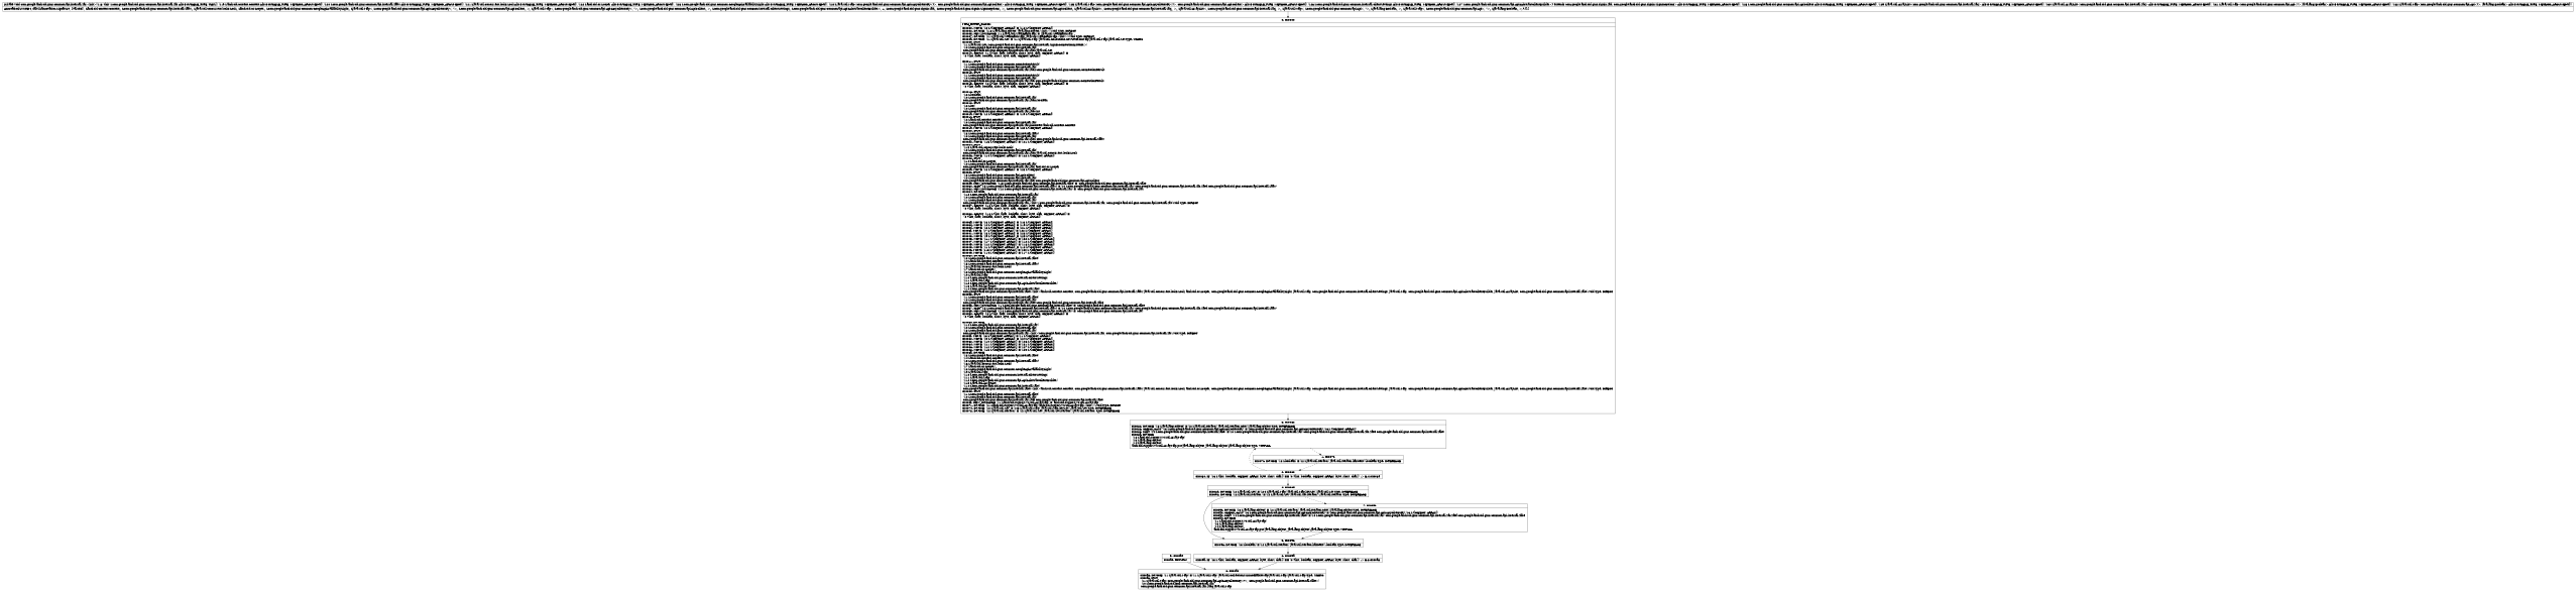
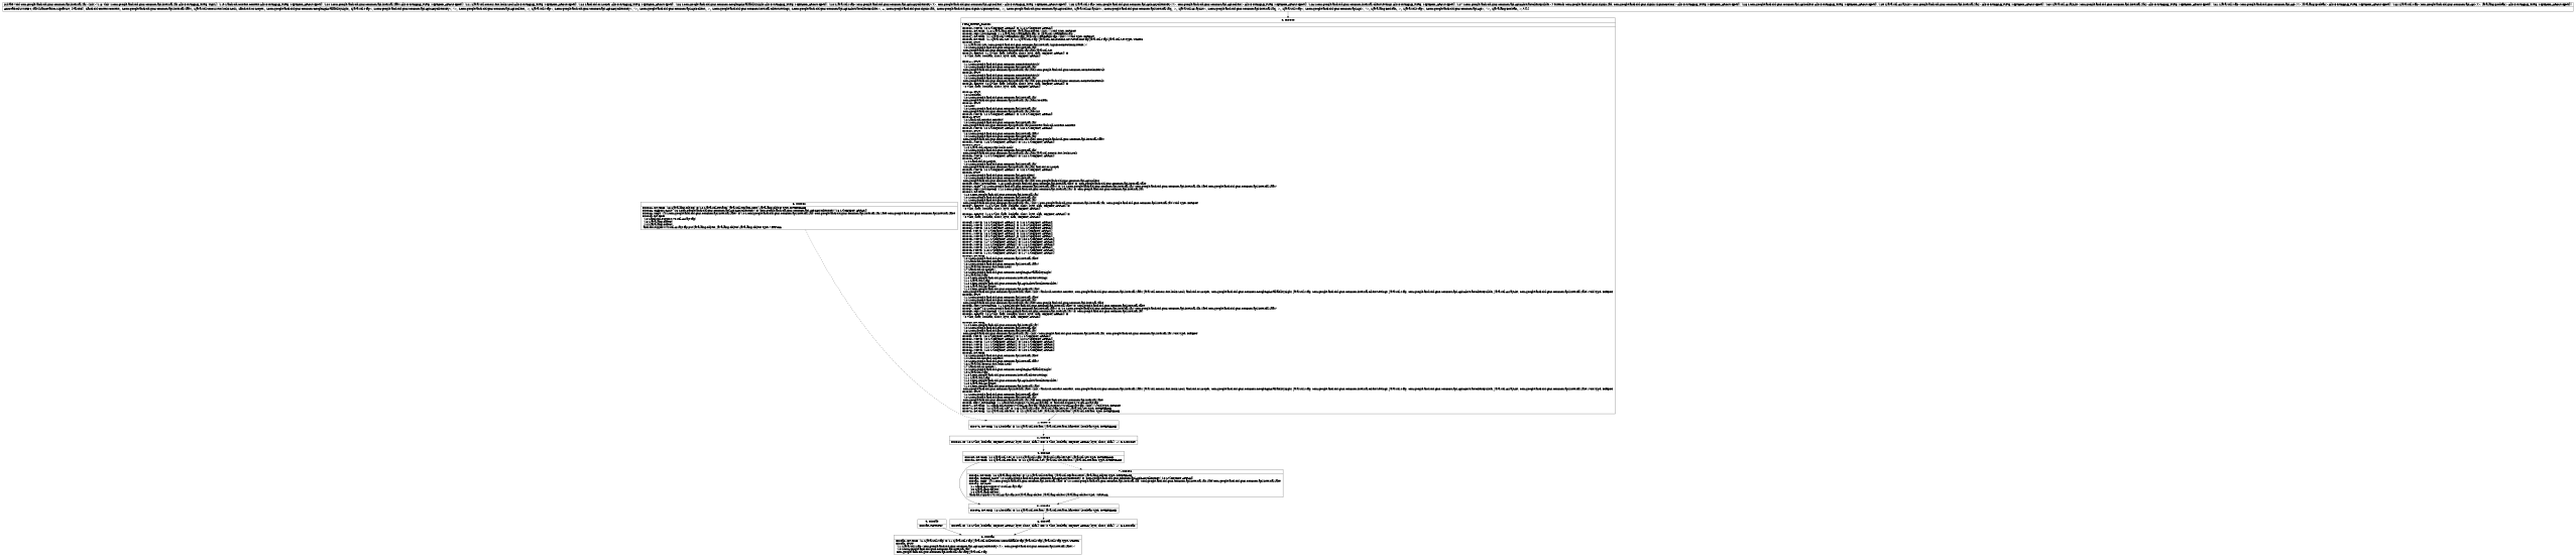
  digraph {
    node [shape=record]
    n1 [label="{0\:\ 0x0000|MTH_ENTER_BLOCK\l|0x0000: MOVE  (r0 I:?[OBJECT, ARRAY]) = (r18 I:?[OBJECT, ARRAY]) \l0x0002: INVOKE  (r18 I:java.lang.Object) java.lang.Object.\<init\>():void type: DIRECT \l0x0005: NEW_INSTANCE  (r1 I:java.util.WeakHashMap) =  java.util.WeakHashMap \l0x0007: INVOKE  (r1 I:java.util.WeakHashMap) java.util.WeakHashMap.\<init\>():void type: DIRECT \l0x000a: INVOKE  (r1 I:java.util.Set) = (r1 I:java.util.Map) java.util.Collections.newSetFromMap(java.util.Map):java.util.Set type: STATIC \l0x000e: IPUT  \l  (r1 I:java.util.Set\<com.google.android.gms.common.api.internal.SignInConnectionListener\>)\l  (r0 I:com.google.android.gms.common.api.internal.zas)\l com.google.android.gms.common.api.internal.zas.zaeh java.util.Set \l0x0010: CONST  (r1 I:?[int, float, boolean, short, byte, char, OBJECT, ARRAY]) = \l  (0 ?[int, float, boolean, short, byte, char, OBJECT, ARRAY])\l \l0x0011: IPUT  \l  (r1 I:com.google.android.gms.common.ConnectionResult)\l  (r0 I:com.google.android.gms.common.api.internal.zas)\l com.google.android.gms.common.api.internal.zas.zaek com.google.android.gms.common.ConnectionResult \l0x0013: IPUT  \l  (r1 I:com.google.android.gms.common.ConnectionResult)\l  (r0 I:com.google.android.gms.common.api.internal.zas)\l com.google.android.gms.common.api.internal.zas.zael com.google.android.gms.common.ConnectionResult \l0x0015: CONST  (r2 I:?[int, float, boolean, short, byte, char, OBJECT, ARRAY]) = \l  (0 ?[int, float, boolean, short, byte, char, OBJECT, ARRAY])\l \l0x0016: IPUT  \l  (r2 I:boolean)\l  (r0 I:com.google.android.gms.common.api.internal.zas)\l com.google.android.gms.common.api.internal.zas.zaem boolean \l0x0018: IPUT  \l  (r2 I:int)\l  (r0 I:com.google.android.gms.common.api.internal.zas)\l com.google.android.gms.common.api.internal.zas.zaeo int \l0x001a: MOVE  (r2 I:?[OBJECT, ARRAY]) = (r19 I:?[OBJECT, ARRAY]) \l0x001c: IPUT  \l  (r2 I:android.content.Context)\l  (r0 I:com.google.android.gms.common.api.internal.zas)\l com.google.android.gms.common.api.internal.zas.mContext android.content.Context \l0x001e: MOVE  (r3 I:?[OBJECT, ARRAY]) = (r20 I:?[OBJECT, ARRAY]) \l0x0020: IPUT  \l  (r3 I:com.google.android.gms.common.api.internal.zaaw)\l  (r0 I:com.google.android.gms.common.api.internal.zas)\l com.google.android.gms.common.api.internal.zas.zaed com.google.android.gms.common.api.internal.zaaw \l0x0022: MOVE  (r15 I:?[OBJECT, ARRAY]) = (r21 I:?[OBJECT, ARRAY]) \l0x0024: IPUT  \l  (r15 I:java.util.concurrent.locks.Lock)\l  (r0 I:com.google.android.gms.common.api.internal.zas)\l com.google.android.gms.common.api.internal.zas.zaen java.util.concurrent.locks.Lock \l0x0026: MOVE  (r14 I:?[OBJECT, ARRAY]) = (r22 I:?[OBJECT, ARRAY]) \l0x0028: IPUT  \l  (r14 I:android.os.Looper)\l  (r0 I:com.google.android.gms.common.api.internal.zas)\l com.google.android.gms.common.api.internal.zas.zabj android.os.Looper \l0x002a: MOVE  (r3 I:?[OBJECT, ARRAY]) = (r28 I:?[OBJECT, ARRAY]) \l0x002c: IPUT  \l  (r3 I:com.google.android.gms.common.api.Api$Client)\l  (r0 I:com.google.android.gms.common.api.internal.zas)\l com.google.android.gms.common.api.internal.zas.zaei com.google.android.gms.common.api.Api$Client \l0x002e: NEW_INSTANCE  (r13 I:com.google.android.gms.common.api.internal.zabe) =  com.google.android.gms.common.api.internal.zabe \l0x0030: IGET  (r5 I:com.google.android.gms.common.api.internal.zaaw) = (r0 I:com.google.android.gms.common.api.internal.zas) com.google.android.gms.common.api.internal.zas.zaed com.google.android.gms.common.api.internal.zaaw \l0x0032: NEW_INSTANCE  (r12 I:com.google.android.gms.common.api.internal.zau) =  com.google.android.gms.common.api.internal.zau \l0x0034: INVOKE  \l  (r12 I:com.google.android.gms.common.api.internal.zau)\l  (r0 I:com.google.android.gms.common.api.internal.zas)\l  (r1 I:com.google.android.gms.common.api.internal.zat)\l com.google.android.gms.common.api.internal.zau.\<init\>(com.google.android.gms.common.api.internal.zas, com.google.android.gms.common.api.internal.zat):void type: DIRECT \l0x0037: CONST  (r10 I:?[int, float, boolean, short, byte, char, OBJECT, ARRAY]) = \l  (0 ?[int, float, boolean, short, byte, char, OBJECT, ARRAY])\l \l0x0038: CONST  (r16 I:?[int, float, boolean, short, byte, char, OBJECT, ARRAY]) = \l  (0 ?[int, float, boolean, short, byte, char, OBJECT, ARRAY])\l \l0x003a: MOVE  (r3 I:?[OBJECT, ARRAY]) = (r13 I:?[OBJECT, ARRAY]) \l0x003b: MOVE  (r4 I:?[OBJECT, ARRAY]) = (r19 I:?[OBJECT, ARRAY]) \l0x003d: MOVE  (r6 I:?[OBJECT, ARRAY]) = (r21 I:?[OBJECT, ARRAY]) \l0x003f: MOVE  (r7 I:?[OBJECT, ARRAY]) = (r22 I:?[OBJECT, ARRAY]) \l0x0041: MOVE  (r8 I:?[OBJECT, ARRAY]) = (r23 I:?[OBJECT, ARRAY]) \l0x0043: MOVE  (r9 I:?[OBJECT, ARRAY]) = (r25 I:?[OBJECT, ARRAY]) \l0x0045: MOVE  (r11 I:?[OBJECT, ARRAY]) = (r32 I:?[OBJECT, ARRAY]) \l0x0047: MOVE  (r17 I:?[OBJECT, ARRAY]) = (r12 I:?[OBJECT, ARRAY]) \l0x0049: MOVE  (r12 I:?[OBJECT, ARRAY]) = (r16 I:?[OBJECT, ARRAY]) \l0x004b: MOVE  (r1 I:?[OBJECT, ARRAY]) = (r13 I:?[OBJECT, ARRAY]) \l0x004c: MOVE  (r13 I:?[OBJECT, ARRAY]) = (r30 I:?[OBJECT, ARRAY]) \l0x004e: MOVE  (r14 I:?[OBJECT, ARRAY]) = (r17 I:?[OBJECT, ARRAY]) \l0x0050: INVOKE  \l  (r3 I:com.google.android.gms.common.api.internal.zabe)\l  (r4 I:android.content.Context)\l  (r5 I:com.google.android.gms.common.api.internal.zaaw)\l  (r6 I:java.util.concurrent.locks.Lock)\l  (r7 I:android.os.Looper)\l  (r8 I:com.google.android.gms.common.GoogleApiAvailabilityLight)\l  (r9 I:java.util.Map)\l  (r10 I:com.google.android.gms.common.internal.ClientSettings)\l  (r11 I:java.util.Map)\l  (r12 I:com.google.android.gms.common.api.Api$AbstractClientBuilder)\l  (r13 I:java.util.ArrayList)\l  (r14 I:com.google.android.gms.common.api.internal.zabt)\l com.google.android.gms.common.api.internal.zabe.\<init\>(android.content.Context, com.google.android.gms.common.api.internal.zaaw, java.util.concurrent.locks.Lock, android.os.Looper, com.google.android.gms.common.GoogleApiAvailabilityLight, java.util.Map, com.google.android.gms.common.internal.ClientSettings, java.util.Map, com.google.android.gms.common.api.Api$AbstractClientBuilder, java.util.ArrayList, com.google.android.gms.common.api.internal.zabt):void type: DIRECT \l0x0053: IPUT  \l  (r1 I:com.google.android.gms.common.api.internal.zabe)\l  (r0 I:com.google.android.gms.common.api.internal.zas)\l com.google.android.gms.common.api.internal.zas.zaee com.google.android.gms.common.api.internal.zabe \l0x0055: NEW_INSTANCE  (r1 I:com.google.android.gms.common.api.internal.zabe) =  com.google.android.gms.common.api.internal.zabe \l0x0057: IGET  (r5 I:com.google.android.gms.common.api.internal.zaaw) = (r0 I:com.google.android.gms.common.api.internal.zas) com.google.android.gms.common.api.internal.zas.zaed com.google.android.gms.common.api.internal.zaaw \l0x0059: NEW_INSTANCE  (r14 I:com.google.android.gms.common.api.internal.zav) =  com.google.android.gms.common.api.internal.zav \l0x005b: CONST  (r3 I:?[int, float, boolean, short, byte, char, OBJECT, ARRAY]) = \l  (0 ?[int, float, boolean, short, byte, char, OBJECT, ARRAY])\l \l0x005c: INVOKE  \l  (r14 I:com.google.android.gms.common.api.internal.zav)\l  (r0 I:com.google.android.gms.common.api.internal.zas)\l  (r3 I:com.google.android.gms.common.api.internal.zat)\l com.google.android.gms.common.api.internal.zav.\<init\>(com.google.android.gms.common.api.internal.zas, com.google.android.gms.common.api.internal.zat):void type: DIRECT \l0x005f: MOVE  (r3 I:?[OBJECT, ARRAY]) = (r1 I:?[OBJECT, ARRAY]) \l0x0060: MOVE  (r9 I:?[OBJECT, ARRAY]) = (r24 I:?[OBJECT, ARRAY]) \l0x0062: MOVE  (r10 I:?[OBJECT, ARRAY]) = (r26 I:?[OBJECT, ARRAY]) \l0x0064: MOVE  (r11 I:?[OBJECT, ARRAY]) = (r31 I:?[OBJECT, ARRAY]) \l0x0066: MOVE  (r12 I:?[OBJECT, ARRAY]) = (r27 I:?[OBJECT, ARRAY]) \l0x0068: MOVE  (r13 I:?[OBJECT, ARRAY]) = (r29 I:?[OBJECT, ARRAY]) \l0x006a: INVOKE  \l  (r3 I:com.google.android.gms.common.api.internal.zabe)\l  (r4 I:android.content.Context)\l  (r5 I:com.google.android.gms.common.api.internal.zaaw)\l  (r6 I:java.util.concurrent.locks.Lock)\l  (r7 I:android.os.Looper)\l  (r8 I:com.google.android.gms.common.GoogleApiAvailabilityLight)\l  (r9 I:java.util.Map)\l  (r10 I:com.google.android.gms.common.internal.ClientSettings)\l  (r11 I:java.util.Map)\l  (r12 I:com.google.android.gms.common.api.Api$AbstractClientBuilder)\l  (r13 I:java.util.ArrayList)\l  (r14 I:com.google.android.gms.common.api.internal.zabt)\l com.google.android.gms.common.api.internal.zabe.\<init\>(android.content.Context, com.google.android.gms.common.api.internal.zaaw, java.util.concurrent.locks.Lock, android.os.Looper, com.google.android.gms.common.GoogleApiAvailabilityLight, java.util.Map, com.google.android.gms.common.internal.ClientSettings, java.util.Map, com.google.android.gms.common.api.Api$AbstractClientBuilder, java.util.ArrayList, com.google.android.gms.common.api.internal.zabt):void type: DIRECT \l0x006d: IPUT  \l  (r1 I:com.google.android.gms.common.api.internal.zabe)\l  (r0 I:com.google.android.gms.common.api.internal.zas)\l com.google.android.gms.common.api.internal.zas.zaef com.google.android.gms.common.api.internal.zabe \l0x006f: NEW_INSTANCE  (r1 I:android.support.v4.util.ArrayMap) =  android.support.v4.util.ArrayMap \l0x0071: INVOKE  (r1 I:android.support.v4.util.ArrayMap) android.support.v4.util.ArrayMap.\<init\>():void type: DIRECT \l0x0074: INVOKE  (r2 I:java.util.Set) = (r25 I:java.util.Map) java.util.Map.keySet():java.util.Set type: INTERFACE \l0x0078: INVOKE  (r2 I:java.util.Iterator) = (r2 I:java.util.Set) java.util.Set.iterator():java.util.Iterator type: INTERFACE \l}"]
    n2 [label="{1\:\ 0x007c|0x007c: INVOKE  (r3 I:boolean) = (r2 I:java.util.Iterator) java.util.Iterator.hasNext():boolean type: INTERFACE \l}"]
    n3 [label="{2\:\ 0x0080|0x0080: IF  (r3 I:?[int, boolean, OBJECT, ARRAY, byte, short, char]) == (0 ?[int, boolean, OBJECT, ARRAY, byte, short, char])  \-\> B:4:0x008e \l}"]
    n4 [label="{3\:\ 0x0082|0x0082: INVOKE  (r3 I:java.lang.Object) = (r2 I:java.util.Iterator) java.util.Iterator.next():java.lang.Object type: INTERFACE \l0x0086: CHECK_CAST  (r3 I:com.google.android.gms.common.api.Api$AnyClientKey) = (com.google.android.gms.common.api.Api$AnyClientKey) (r3 I:?[OBJECT, ARRAY]) \l0x0088: IGET  (r4 I:com.google.android.gms.common.api.internal.zabe) = (r0 I:com.google.android.gms.common.api.internal.zas) com.google.android.gms.common.api.internal.zas.zaee com.google.android.gms.common.api.internal.zabe \l0x008a: INVOKE  \l  (r8 I:android.support.v4.util.ArrayMap)\l  (r3 I:java.lang.Object)\l  (r4 I:java.lang.Object)\l android.support.v4.util.ArrayMap.put(java.lang.Object, java.lang.Object):java.lang.Object type: VIRTUAL \l}"]
    n5 [label="{4\:\ 0x008e|0x008e: INVOKE  (r2 I:java.util.Set) = (r24 I:java.util.Map) java.util.Map.keySet():java.util.Set type: INTERFACE \l0x0092: INVOKE  (r2 I:java.util.Iterator) = (r2 I:java.util.Set) java.util.Set.iterator():java.util.Iterator type: INTERFACE \l}"]
    n6 [label="{5\:\ 0x0096|0x0096: INVOKE  (r3 I:boolean) = (r2 I:java.util.Iterator) java.util.Iterator.hasNext():boolean type: INTERFACE \l}"]
    n7 [label="{7\:\ 0x009c|0x009c: INVOKE  (r3 I:java.lang.Object) = (r2 I:java.util.Iterator) java.util.Iterator.next():java.lang.Object type: INTERFACE \l0x00a0: CHECK_CAST  (r3 I:com.google.android.gms.common.api.Api$AnyClientKey) = (com.google.android.gms.common.api.Api$AnyClientKey) (r3 I:?[OBJECT, ARRAY]) \l0x00a2: IGET  (r4 I:com.google.android.gms.common.api.internal.zabe) = (r0 I:com.google.android.gms.common.api.internal.zas) com.google.android.gms.common.api.internal.zas.zaef com.google.android.gms.common.api.internal.zabe \l0x00a4: INVOKE  \l  (r1 I:android.support.v4.util.ArrayMap)\l  (r3 I:java.lang.Object)\l  (r4 I:java.lang.Object)\l android.support.v4.util.ArrayMap.put(java.lang.Object, java.lang.Object):java.lang.Object type: VIRTUAL \l}"]
    n8 [label="{6\:\ 0x009a|0x009a: IF  (r3 I:?[int, boolean, OBJECT, ARRAY, byte, short, char]) == (0 ?[int, boolean, OBJECT, ARRAY, byte, short, char])  \-\> B:8:0x00a8 \l}"]
    n9 [label="{8\:\ 0x00a8|0x00a8: INVOKE  (r1 I:java.util.Map) = (r1 I:java.util.Map) java.util.Collections.unmodifiableMap(java.util.Map):java.util.Map type: STATIC \l0x00ac: IPUT  \l  (r1 I:java.util.Map\<com.google.android.gms.common.api.Api$AnyClientKey\<?\>, com.google.android.gms.common.api.internal.zabe\>)\l  (r0 I:com.google.android.gms.common.api.internal.zas)\l com.google.android.gms.common.api.internal.zas.zaeg java.util.Map \l}"]
    n10 [label="{9\:\ 0x00ae|0x00ae: RETURN   \l}"]
    n11 [label="{private void com.google.android.gms.common.api.internal.zas.\<init\>((r18 'this' I:com.google.android.gms.common.api.internal.zas A[IMMUTABLE_TYPE, THIS]), (r19 I:android.content.Context A[IMMUTABLE_TYPE, METHOD_ARGUMENT]), (r20 I:com.google.android.gms.common.api.internal.zaaw A[IMMUTABLE_TYPE, METHOD_ARGUMENT]), (r21 I:java.util.concurrent.locks.Lock A[IMMUTABLE_TYPE, METHOD_ARGUMENT]), (r22 I:android.os.Looper A[IMMUTABLE_TYPE, METHOD_ARGUMENT]), (r23 I:com.google.android.gms.common.GoogleApiAvailabilityLight A[IMMUTABLE_TYPE, METHOD_ARGUMENT]), (r24 I:java.util.Map\<com.google.android.gms.common.api.Api$AnyClientKey\<?\>, com.google.android.gms.common.api.Api$Client\> A[IMMUTABLE_TYPE, METHOD_ARGUMENT]), (r25 I:java.util.Map\<com.google.android.gms.common.api.Api$AnyClientKey\<?\>, com.google.android.gms.common.api.Api$Client\> A[IMMUTABLE_TYPE, METHOD_ARGUMENT]), (r26 I:com.google.android.gms.common.internal.ClientSettings A[IMMUTABLE_TYPE, METHOD_ARGUMENT]), (r27 I:com.google.android.gms.common.api.Api$AbstractClientBuilder\<? extends com.google.android.gms.signin.zad, com.google.android.gms.signin.SignInOptions\> A[IMMUTABLE_TYPE, METHOD_ARGUMENT]), (r28 I:com.google.android.gms.common.api.Api$Client A[IMMUTABLE_TYPE, METHOD_ARGUMENT]), (r29 I:java.util.ArrayList\<com.google.android.gms.common.api.internal.zaq\> A[IMMUTABLE_TYPE, METHOD_ARGUMENT]), (r30 I:java.util.ArrayList\<com.google.android.gms.common.api.internal.zaq\> A[IMMUTABLE_TYPE, METHOD_ARGUMENT]), (r31 I:java.util.Map\<com.google.android.gms.common.api.Api\<?\>, java.lang.Boolean\> A[IMMUTABLE_TYPE, METHOD_ARGUMENT]), (r32 I:java.util.Map\<com.google.android.gms.common.api.Api\<?\>, java.lang.Boolean\> A[IMMUTABLE_TYPE, METHOD_ARGUMENT]))  | Annotation[SYSTEM, dalvik.annotation.Signature, \{value=[(, Landroid\/content\/Context;, Lcom\/google\/android\/gms\/common\/api\/internal\/zaaw;, Ljava\/util\/concurrent\/locks\/Lock;, Landroid\/os\/Looper;, Lcom\/google\/android\/gms\/common\/GoogleApiAvailabilityLight;, Ljava\/util\/Map\<, Lcom\/google\/android\/gms\/common\/api\/Api$AnyClientKey\<, *\>;, Lcom\/google\/android\/gms\/common\/api\/Api$Client;, \>;, Ljava\/util\/Map\<, Lcom\/google\/android\/gms\/common\/api\/Api$AnyClientKey\<, *\>;, Lcom\/google\/android\/gms\/common\/api\/Api$Client;, \>;, Lcom\/google\/android\/gms\/common\/internal\/ClientSettings;, Lcom\/google\/android\/gms\/common\/api\/Api$AbstractClientBuilder\<, +, Lcom\/google\/android\/gms\/signin\/zad;, Lcom\/google\/android\/gms\/signin\/SignInOptions;, \>;, Lcom\/google\/android\/gms\/common\/api\/Api$Client;, Ljava\/util\/ArrayList\<, Lcom\/google\/android\/gms\/common\/api\/internal\/zaq;, \>;, Ljava\/util\/ArrayList\<, Lcom\/google\/android\/gms\/common\/api\/internal\/zaq;, \>;, Ljava\/util\/Map\<, Lcom\/google\/android\/gms\/common\/api\/Api\<, *\>;, Ljava\/lang\/Boolean;, \>;, Ljava\/util\/Map\<, Lcom\/google\/android\/gms\/common\/api\/Api\<, *\>;, Ljava\/lang\/Boolean;, \>;)V]\}]\l}"]
-   n1 -> n4
+   n1 -> n2
    n2 -> n3 [style=dashed]
-   n3 -> n4 [style=dashed]
    n3 -> n5
    n4 -> n2 [style=dashed]
    n5 -> n6
    n5 -> n7 [style=dashed]
    n6 -> n8
    n7 -> n6
    n8 -> n9
    n10 -> n9
    n11 -> n1
  }
